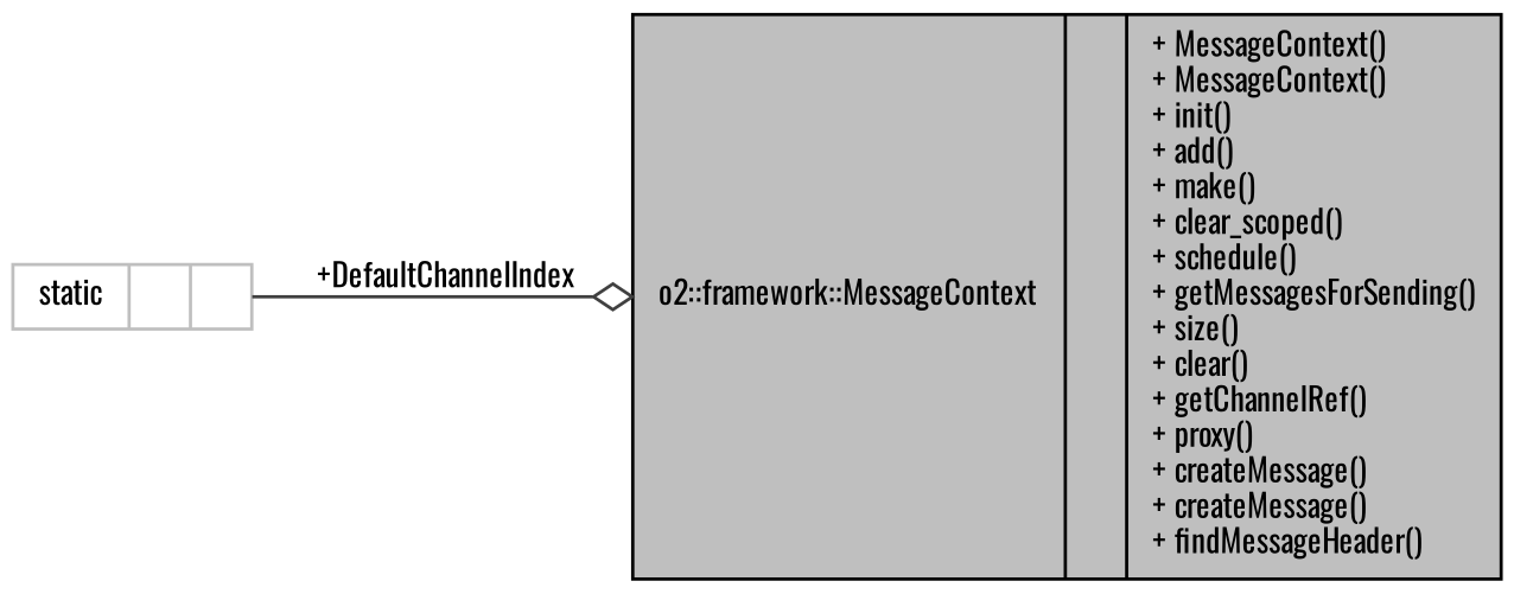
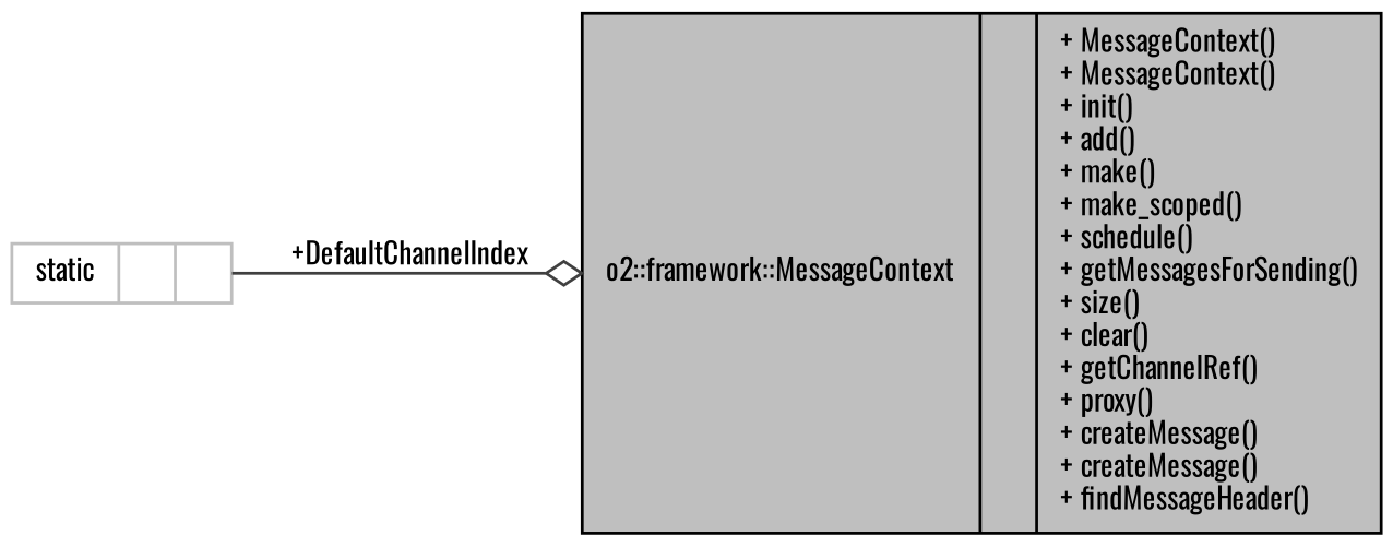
  digraph {
    rankdir=LR
    fontname=Oswald
    node [fontname=Oswald fontsize=10 shape=record]
-   n1 [color=black fillcolor=grey75 fontcolor=black height=0.2 label="{o2::framework::MessageContext\n||+ MessageContext()\l+ MessageContext()\l+ init()\l+ add()\l+ make()\l+ clear_scoped()\l+ schedule()\l+ getMessagesForSending()\l+ size()\l+ clear()\l+ getChannelRef()\l+ proxy()\l+ createMessage()\l+ createMessage()\l+ findMessageHeader()\l}" style=filled width=0.4]
+   n1 [color=black fillcolor=grey75 fontcolor=black height=0.2 label="{o2::framework::MessageContext\n||+ MessageContext()\l+ MessageContext()\l+ init()\l+ add()\l+ make()\l+ make_scoped()\l+ schedule()\l+ getMessagesForSending()\l+ size()\l+ clear()\l+ getChannelRef()\l+ proxy()\l+ createMessage()\l+ createMessage()\l+ findMessageHeader()\l}" style=filled width=0.4]
    n2 [color=grey75 height=0.2 label="{static\n||}" width=0.4]
    n2 -> n1 [arrowhead=odiamond color=grey25 fontname=Oswald fontsize=10 label=" +DefaultChannelIndex" labelfontname=Helvetica labelfontsize=10 style=solid]
  }
